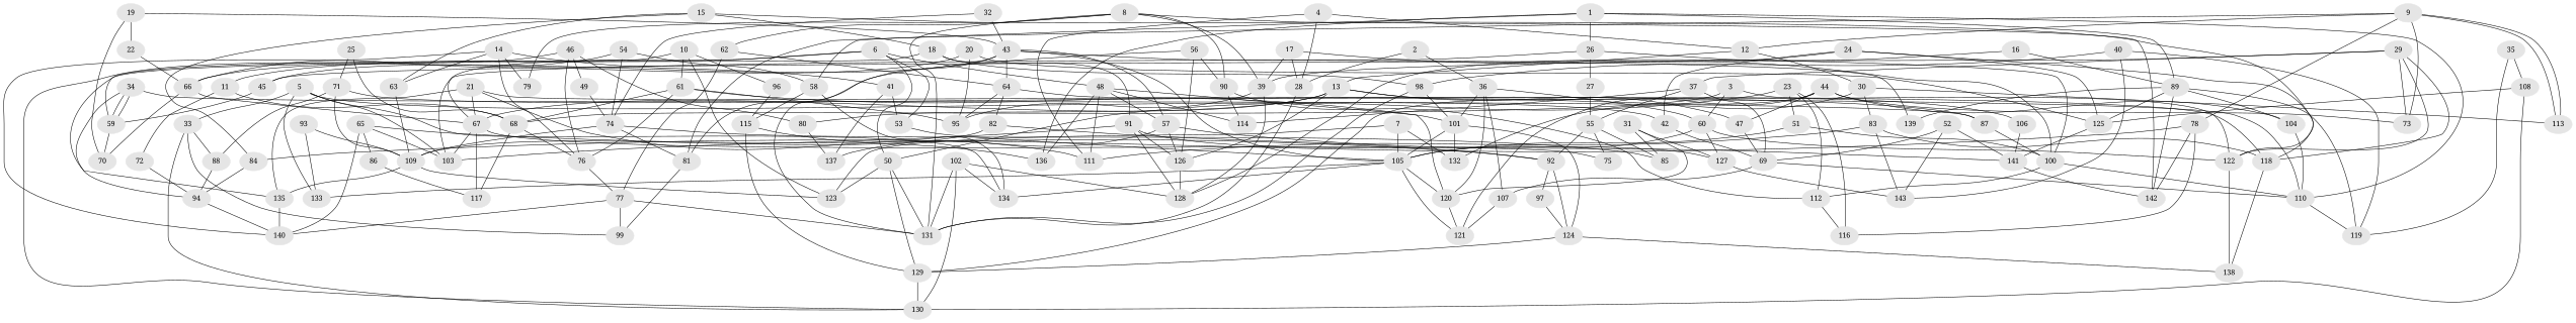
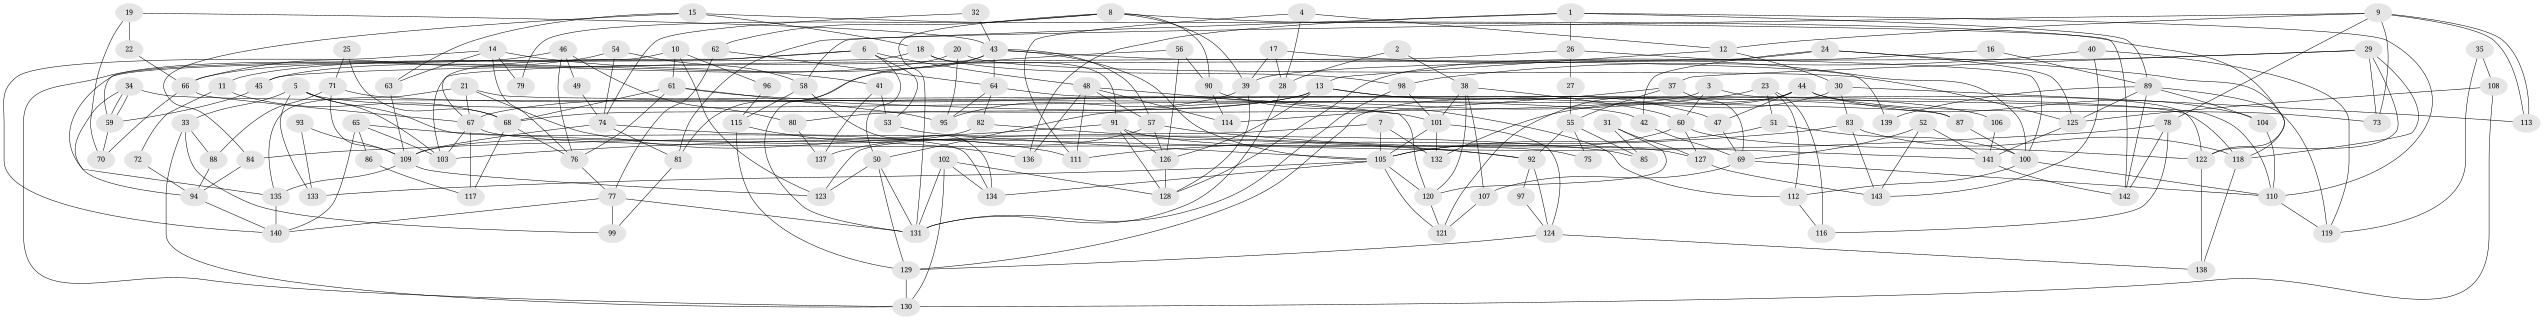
  graph {
    fontname="Noto Serif"
    node [color=gray90 fontname="Noto Serif" style=filled]
    edge [fontname="Noto Serif"]
    1
    26
    81
    89
    110
    136
    103
    100
    27
    99
    142
    125
    119
    139
    104
    2
    28
-   36
+   36 [label=38]
    131
    60
    120
    101
    107
    3
    68
    122
    105
    127
    76
    117
    138
    4
    12
    111
    13
    30
    5
    33
    42
    133
    134
    88
    130
    69
    6
    11
    48
    50
    53
    67
    72
    114
    57
    123
    129
    75
    7
    132
    121
    8
    39
    62
    79
    90
    128
    95
    64
    77
    112
    9
    58
    73
    78
    113
    115
    84
    116
    10
    59
    61
    96
    70
    94
    47
    80
    106
    126
    83
    137
    141
    14
    41
    63
    140
    109
    15
    18
    91
    98
    135
    16
    17
    19
    22
    43
    66
    45
    20
    21
    118
    23
    51
    24
    25
    71
    87
    55
    85
    92
    29
    37
    143
    31
    32
    74
    34
    35
    108
    124
    102
    40
    82
    44
    46
    49
    52
    54
    97
    56
    65
    86
    93
    1 -- 26
    1 -- 81
    1 -- 89
    1 -- 110
    1 -- 136
    26 -- 103
    26 -- 100
    26 -- 27
    81 -- 99
    89 -- 142
    89 -- 125
    89 -- 119
    89 -- 139
    89 -- 104
    110 -- 119
    100 -- 110
    100 -- 112
    27 -- 55
    125 -- 141
    104 -- 110
    2 -- 28
    2 -- 36
    28 -- 131
    36 -- 60
    36 -- 120
    36 -- 101
    36 -- 107
    60 -- 122
    60 -- 105
    60 -- 127
    120 -- 121
    101 -- 105
    101 -- 132
    101 -- 124
    107 -- 121
    3 -- 60
    3 -- 68
    3 -- 122
    68 -- 76
    68 -- 117
    122 -- 138
    105 -- 120
    105 -- 133
    105 -- 134
    105 -- 121
    127 -- 143
    76 -- 77
    4 -- 28
    4 -- 12
    4 -- 111
    12 -- 13
    12 -- 30
    13 -- 67
    13 -- 47
    13 -- 80
    13 -- 106
    13 -- 126
    30 -- 132
    30 -- 113
    30 -- 83
    5 -- 103
    5 -- 33
    5 -- 42
    5 -- 133
    5 -- 134
    33 -- 99
    33 -- 88
    33 -- 130
    42 -- 69
    88 -- 94
    69 -- 110
    69 -- 107
    6 -- 11
    6 -- 48
    6 -- 50
    6 -- 53
    6 -- 67
    11 -- 68
    11 -- 72
    48 -- 136
    48 -- 120
    48 -- 111
    48 -- 114
    48 -- 57
    50 -- 131
    50 -- 123
    50 -- 129
    53 -- 105
    67 -- 103
    67 -- 117
    67 -- 75
    72 -- 94
    57 -- 126
    57 -- 137
    57 -- 141
    129 -- 130
    7 -- 105
    7 -- 123
    7 -- 132
    8 -- 142
    8 -- 131
    8 -- 39
    8 -- 62
    8 -- 79
    8 -- 90
    39 -- 128
    39 -- 95
    62 -- 64
    62 -- 77
    90 -- 114
    90 -- 112
    64 -- 110
    64 -- 95
    64 -- 82
    77 -- 99
    77 -- 131
    77 -- 140
    112 -- 116
    9 -- 12
    9 -- 58
    9 -- 73
    9 -- 78
    9 -- 113
    9 -- 113
    58 -- 134
    58 -- 115
    78 -- 142
    78 -- 84
    78 -- 116
    115 -- 136
    115 -- 129
    84 -- 94
    10 -- 123
    10 -- 59
    10 -- 61
    10 -- 96
    59 -- 70
    61 -- 101
    61 -- 68
    61 -- 76
    61 -- 95
    96 -- 115
    94 -- 140
    47 -- 69
    80 -- 137
    106 -- 141
    126 -- 128
    83 -- 111
    83 -- 118
    83 -- 143
    141 -- 142
    14 -- 76
    14 -- 79
    14 -- 41
    14 -- 63
    14 -- 140
    41 -- 53
    41 -- 137
    63 -- 109
    109 -- 123
    109 -- 135
    15 -- 122
    15 -- 84
    15 -- 63
    15 -- 18
    18 -- 91
    18 -- 98
    18 -- 135
    91 -- 103
    91 -- 127
    91 -- 128
    91 -- 126
    98 -- 131
    98 -- 101
    135 -- 140
    16 -- 89
    16 -- 128
    17 -- 100
    17 -- 28
    17 -- 39
    19 -- 70
    19 -- 22
    19 -- 43
    22 -- 66
    43 -- 139
    43 -- 131
    43 -- 105
    43 -- 57
    43 -- 64
    43 -- 45
    66 -- 67
    66 -- 70
    45 -- 59
    20 -- 125
    20 -- 95
    20 -- 66
    21 -- 111
    21 -- 67
    21 -- 135
    21 -- 118
    118 -- 138
    23 -- 50
    23 -- 112
    23 -- 116
    23 -- 51
    51 -- 100
    51 -- 105
    24 -- 125
    24 -- 42
    24 -- 45
    24 -- 118
    25 -- 68
    25 -- 71
    71 -- 88
    71 -- 109
    71 -- 87
    87 -- 100
    55 -- 75
    55 -- 85
    55 -- 92
    92 -- 124
    92 -- 97
    29 -- 122
    29 -- 39
    29 -- 73
    29 -- 118
    29 -- 37
    37 -- 69
    37 -- 114
    37 -- 55
    31 -- 120
    31 -- 127
    31 -- 85
    32 -- 43
    32 -- 74
    74 -- 81
    74 -- 109
    74 -- 85
    34 -- 59
    34 -- 59
    34 -- 94
    34 -- 87
    35 -- 119
    35 -- 108
    108 -- 125
    108 -- 130
    124 -- 138
    124 -- 129
    102 -- 131
    102 -- 134
    102 -- 130
    102 -- 128
    40 -- 119
    40 -- 98
    40 -- 143
    82 -- 109
    82 -- 92
    44 -- 104
    44 -- 129
    44 -- 121
    44 -- 73
    44 -- 47
    46 -- 76
    46 -- 130
    46 -- 80
    46 -- 49
    49 -- 74
    52 -- 69
    52 -- 141
    52 -- 143
    54 -- 58
    54 -- 66
    54 -- 74
    97 -- 124
    56 -- 81
    56 -- 90
    56 -- 126
    65 -- 103
    65 -- 140
    65 -- 92
    65 -- 86
    86 -- 117
    93 -- 133
    93 -- 109
  }
